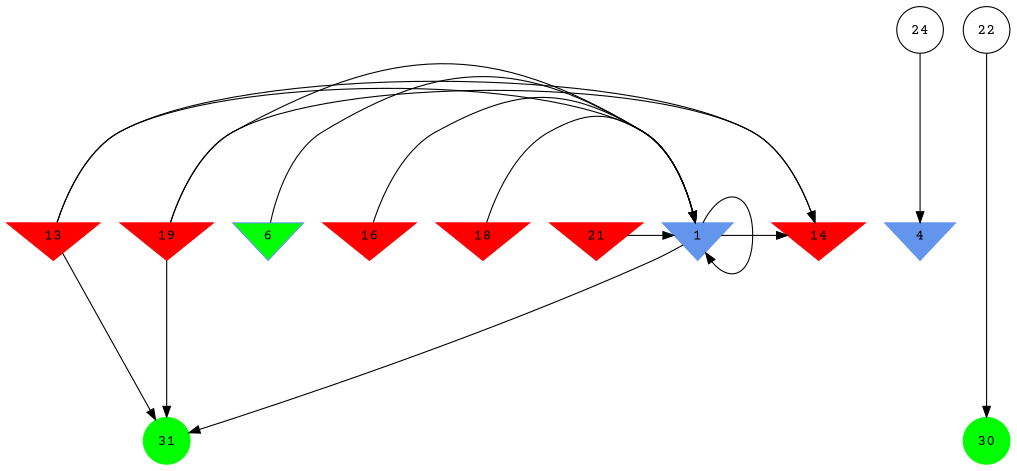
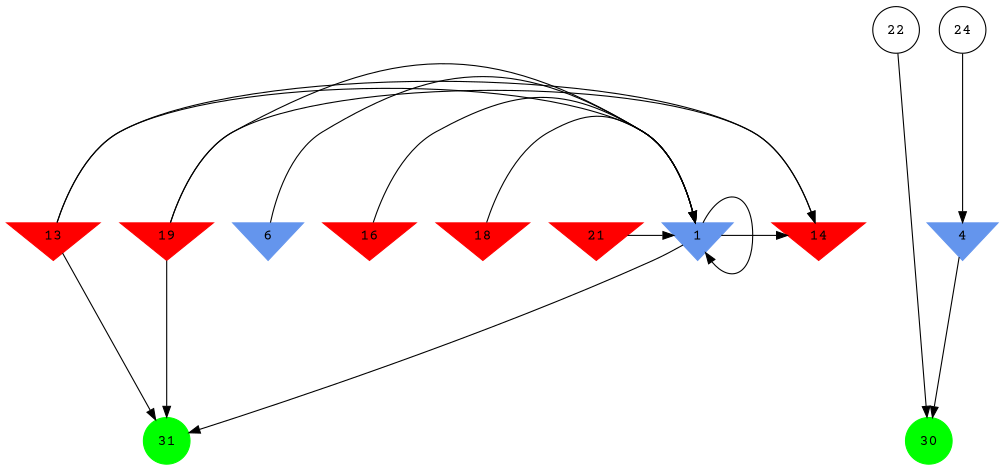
  digraph {
    fontname="Courier Prime"
    ranksep=2.0
    node [color=red fontname="Courier Prime" shape=invtriangle style=filled]
    edge [fontname="Courier Prime"]
    1 [color=cornflowerblue]
    4 [color=cornflowerblue]
-   6 [color=cornflowerblue fillcolor=green]
+   6 [color=cornflowerblue]
    13
    14
    16
    18
    19
    21
    24 [color=black shape=circle style=""]
    n11 [color=black label=22 shape=circle style=""]
    30 [color=green shape=circle]
    31 [color=green shape=circle]
    subgraph sub_1 {
      rank=same
      1
      4
      6
      13
      14
      16
      18
      19
      21
    }
    subgraph sub_2 {
      rank=same
      24
      n11
    }
    subgraph sub_3 {
      rank=same
      30
      31
    }
    1 -> 1
    1 -> 14
    1 -> 31
+   4 -> 30
    6 -> 1
    13 -> 1
    13 -> 14
    13 -> 31
    16 -> 1
    18 -> 1
    19 -> 1
    19 -> 14
    19 -> 31
    21 -> 1
    24 -> 4
    n11 -> 30
  }
